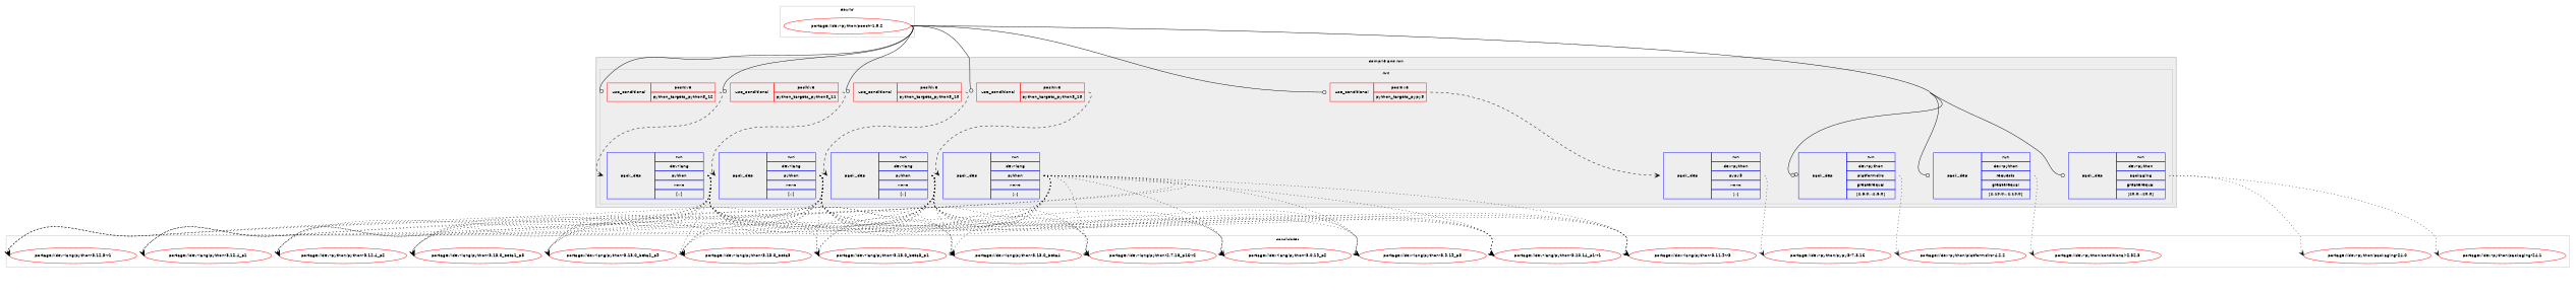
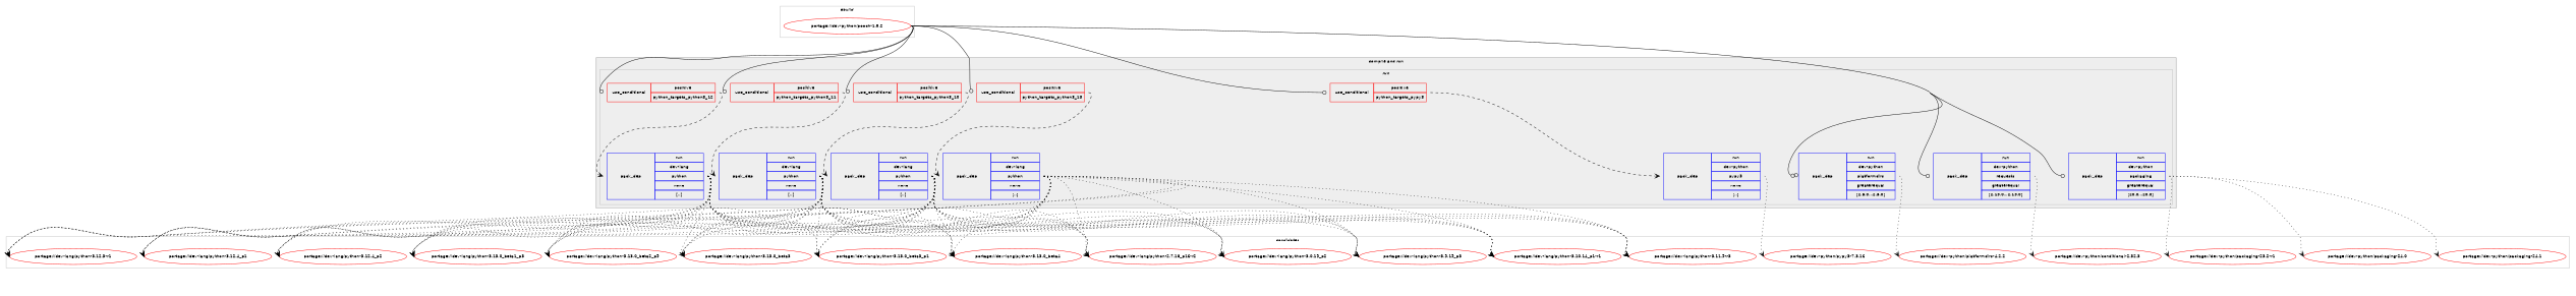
  digraph {
    compound=true
    concentrate=true
    fontname=Helvetica
    fontsize=10
    newrank=true
    rankdir=TB
    ranksep=1.5
    node [color=red fontname=Helvetica fontsize=10]
    edge [arrowhead=vee headport=w style=dotted tailport=e weight=100]
    n1 [label="portage://dev-python/pooch-1.8.2" width=4]
    n2 [color=blue label=<<TABLE BORDER="0" CELLBORDER="1" CELLSPACING="0" CELLPADDING="4" WIDTH="220"><TR><TD ROWSPAN="6" CELLPADDING="30">pack_dep</TD></TR><TR><TD WIDTH="110">run</TD></TR><TR><TD>dev-python</TD></TR><TR><TD>pypy3</TD></TR><TR><TD>none</TD></TR><TR><TD>[,,]</TD></TR></TABLE>> shape=none]
    n3 [label=<<TABLE BORDER="0" CELLBORDER="1" CELLSPACING="0" CELLPADDING="4"><TR><TD ROWSPAN="3" CELLPADDING="10">use_conditional</TD></TR><TR><TD>positive</TD></TR><TR><TD>python_targets_pypy3</TD></TR></TABLE>> shape=none]
    n4 [color=blue label=<<TABLE BORDER="0" CELLBORDER="1" CELLSPACING="0" CELLPADDING="4" WIDTH="220"><TR><TD ROWSPAN="6" CELLPADDING="30">pack_dep</TD></TR><TR><TD WIDTH="110">run</TD></TR><TR><TD>dev-lang</TD></TR><TR><TD>python</TD></TR><TR><TD>none</TD></TR><TR><TD>[,,]</TD></TR></TABLE>> shape=none]
    n5 [label=<<TABLE BORDER="0" CELLBORDER="1" CELLSPACING="0" CELLPADDING="4"><TR><TD ROWSPAN="3" CELLPADDING="10">use_conditional</TD></TR><TR><TD>positive</TD></TR><TR><TD>python_targets_python3_10</TD></TR></TABLE>> shape=none]
    n6 [color=blue label=<<TABLE BORDER="0" CELLBORDER="1" CELLSPACING="0" CELLPADDING="4" WIDTH="220"><TR><TD ROWSPAN="6" CELLPADDING="30">pack_dep</TD></TR><TR><TD WIDTH="110">run</TD></TR><TR><TD>dev-lang</TD></TR><TR><TD>python</TD></TR><TR><TD>none</TD></TR><TR><TD>[,,]</TD></TR></TABLE>> shape=none]
    n7 [label=<<TABLE BORDER="0" CELLBORDER="1" CELLSPACING="0" CELLPADDING="4"><TR><TD ROWSPAN="3" CELLPADDING="10">use_conditional</TD></TR><TR><TD>positive</TD></TR><TR><TD>python_targets_python3_11</TD></TR></TABLE>> shape=none]
    n8 [color=blue label=<<TABLE BORDER="0" CELLBORDER="1" CELLSPACING="0" CELLPADDING="4" WIDTH="220"><TR><TD ROWSPAN="6" CELLPADDING="30">pack_dep</TD></TR><TR><TD WIDTH="110">run</TD></TR><TR><TD>dev-lang</TD></TR><TR><TD>python</TD></TR><TR><TD>none</TD></TR><TR><TD>[,,]</TD></TR></TABLE>> shape=none]
    n9 [label=<<TABLE BORDER="0" CELLBORDER="1" CELLSPACING="0" CELLPADDING="4"><TR><TD ROWSPAN="3" CELLPADDING="10">use_conditional</TD></TR><TR><TD>positive</TD></TR><TR><TD>python_targets_python3_12</TD></TR></TABLE>> shape=none]
    n10 [color=blue label=<<TABLE BORDER="0" CELLBORDER="1" CELLSPACING="0" CELLPADDING="4" WIDTH="220"><TR><TD ROWSPAN="6" CELLPADDING="30">pack_dep</TD></TR><TR><TD WIDTH="110">run</TD></TR><TR><TD>dev-lang</TD></TR><TR><TD>python</TD></TR><TR><TD>none</TD></TR><TR><TD>[,,]</TD></TR></TABLE>> shape=none]
    n11 [label=<<TABLE BORDER="0" CELLBORDER="1" CELLSPACING="0" CELLPADDING="4"><TR><TD ROWSPAN="3" CELLPADDING="10">use_conditional</TD></TR><TR><TD>positive</TD></TR><TR><TD>python_targets_python3_13</TD></TR></TABLE>> shape=none]
    n12 [color=blue label=<<TABLE BORDER="0" CELLBORDER="1" CELLSPACING="0" CELLPADDING="4" WIDTH="220"><TR><TD ROWSPAN="6" CELLPADDING="30">pack_dep</TD></TR><TR><TD WIDTH="110">run</TD></TR><TR><TD>dev-python</TD></TR><TR><TD>packaging</TD></TR><TR><TD>greaterequal</TD></TR><TR><TD>[20.0,,,20.0]</TD></TR></TABLE>> shape=none]
    n13 [color=blue label=<<TABLE BORDER="0" CELLBORDER="1" CELLSPACING="0" CELLPADDING="4" WIDTH="220"><TR><TD ROWSPAN="6" CELLPADDING="30">pack_dep</TD></TR><TR><TD WIDTH="110">run</TD></TR><TR><TD>dev-python</TD></TR><TR><TD>platformdirs</TD></TR><TR><TD>greaterequal</TD></TR><TR><TD>[2.5.0,,,2.5.0]</TD></TR></TABLE>> shape=none]
    n14 [color=blue label=<<TABLE BORDER="0" CELLBORDER="1" CELLSPACING="0" CELLPADDING="4" WIDTH="220"><TR><TD ROWSPAN="6" CELLPADDING="30">pack_dep</TD></TR><TR><TD WIDTH="110">run</TD></TR><TR><TD>dev-python</TD></TR><TR><TD>requests</TD></TR><TR><TD>greaterequal</TD></TR><TR><TD>[2.19.0,,,2.19.0]</TD></TR></TABLE>> shape=none]
    n15 [label="portage://dev-python/pypy3-7.3.16" width=4]
    n16 [label="portage://dev-lang/python-3.13.0_beta4" width=4]
    n17 [label="portage://dev-lang/python-3.13.0_beta3_p1" width=4]
    n18 [label="portage://dev-lang/python-3.13.0_beta3" width=4]
    n19 [label="portage://dev-lang/python-3.13.0_beta2_p9" width=4]
    n20 [label="portage://dev-lang/python-3.13.0_beta1_p3" width=4]
-   n21 [label="portage://dev-python/python-3.12.4_p2" width=4]
+   n21 [label="portage://dev-lang/python-3.12.4_p2" width=4]
    n22 [label="portage://dev-lang/python-3.12.4_p1" width=4]
    n23 [label="portage://dev-lang/python-3.12.3-r1" width=4]
    n24 [label="portage://dev-lang/python-3.11.9-r3" width=4]
    n25 [label="portage://dev-lang/python-3.10.14_p1-r1" width=4]
    n26 [label="portage://dev-lang/python-3.9.19_p3" width=4]
    n27 [label="portage://dev-lang/python-3.0.19_p2" width=4]
    n28 [label="portage://dev-lang/python-2.7.18_p16-r2" width=4]
    n29 [label="portage://dev-python/packaging-24.1" width=4]
    n30 [label="portage://dev-python/packaging-24.0" width=4]
+   n31 [label="portage://dev-python/packaging-23.2-r1" width=4]
    n32 [label="portage://dev-python/platformdirs-4.2.2" width=4]
    n33 [label="portage://dev-python/conditional-2.32.3" width=4]
    subgraph cluster_1 {
      color=gray
      label=<<i>ebuild</i>>
      n1
    }
    subgraph cluster_2 {
      color=gray
      label=<<i>dependencies</i>>
      subgraph cluster_3 {
        color=gray
        fillcolor="#eeeeee"
        label=<<i>compile</i>>
        style=filled
      }
      subgraph cluster_4 {
        color=gray
        fillcolor="#eeeeee"
        label=<<i>compile and run</i>>
        style=filled
      }
      subgraph cluster_5 {
        color=gray
        fillcolor="#eeeeee"
        label=<<i>run</i>>
        style=filled
        subgraph sub_6 {
          color=gray
          fillcolor="#eeeeee"
          label=<<i>run</i>>
          style=filled
          n3
          subgraph sub_7 {
            color=gray
            fillcolor="#eeeeee"
            label=<<i>run</i>>
            style=filled
            n2
          }
        }
        subgraph sub_8 {
          color=gray
          fillcolor="#eeeeee"
          label=<<i>run</i>>
          style=filled
          n5
          subgraph sub_9 {
            color=gray
            fillcolor="#eeeeee"
            label=<<i>run</i>>
            style=filled
            n4
          }
        }
        subgraph sub_10 {
          color=gray
          fillcolor="#eeeeee"
          label=<<i>run</i>>
          style=filled
          n7
          subgraph sub_11 {
            color=gray
            fillcolor="#eeeeee"
            label=<<i>run</i>>
            style=filled
            n6
          }
        }
        subgraph sub_12 {
          color=gray
          fillcolor="#eeeeee"
          label=<<i>run</i>>
          style=filled
          n9
          subgraph sub_13 {
            color=gray
            fillcolor="#eeeeee"
            label=<<i>run</i>>
            style=filled
            n8
          }
        }
        subgraph sub_14 {
          color=gray
          fillcolor="#eeeeee"
          label=<<i>run</i>>
          style=filled
          n11
          subgraph sub_15 {
            color=gray
            fillcolor="#eeeeee"
            label=<<i>run</i>>
            style=filled
            n10
          }
        }
        subgraph sub_16 {
          color=gray
          fillcolor="#eeeeee"
          label=<<i>run</i>>
          style=filled
          n12
        }
        subgraph sub_17 {
          color=gray
          fillcolor="#eeeeee"
          label=<<i>run</i>>
          style=filled
          n13
        }
        subgraph sub_18 {
          color=gray
          fillcolor="#eeeeee"
          label=<<i>run</i>>
          style=filled
          n14
        }
      }
    }
    subgraph cluster_19 {
      color=gray
      label=<<i>candidates</i>>
      rank=same
      subgraph sub_20 {
        color=black
        label=<<i>candidates</i>>
        nodesep=1
        rank=same
        n15
      }
      subgraph sub_21 {
        color=black
        label=<<i>candidates</i>>
        nodesep=1
        rank=same
        n16
        n17
        n18
        n19
        n20
        n21
        n22
        n23
        n24
        n25
        n26
        n27
        n28
      }
      subgraph sub_22 {
        color=black
        label=<<i>candidates</i>>
        nodesep=1
        rank=same
        n16
        n17
        n18
        n19
        n20
        n21
        n22
        n23
        n24
        n25
        n26
        n27
        n28
      }
      subgraph sub_23 {
        color=black
        label=<<i>candidates</i>>
        nodesep=1
        rank=same
        n16
        n17
        n18
        n19
        n20
        n21
        n22
        n23
        n24
        n25
        n26
        n27
        n28
      }
      subgraph sub_24 {
        color=black
        label=<<i>candidates</i>>
        nodesep=1
        rank=same
        n16
        n17
        n18
        n19
        n20
        n21
        n22
        n23
        n24
        n25
        n26
        n27
        n28
      }
      subgraph sub_25 {
        color=black
        label=<<i>candidates</i>>
        nodesep=1
        rank=same
        n29
        n30
+       n31
      }
      subgraph sub_26 {
        color=black
        label=<<i>candidates</i>>
        nodesep=1
        rank=same
        n32
      }
      subgraph sub_27 {
        color=black
        label=<<i>candidates</i>>
        nodesep=1
        rank=same
        n33
      }
    }
    n1 -> n3 [arrowhead=odot style=solid weight=20]
    n1 -> n5 [arrowhead=odot style=solid weight=20]
    n1 -> n7 [arrowhead=odot style=solid weight=20]
    n1 -> n9 [arrowhead=odot style=solid weight=20]
    n1 -> n11 [arrowhead=odot style=solid weight=20]
    n1 -> n12 [arrowhead=odot style=solid weight=20]
    n1 -> n13 [arrowhead=odot style=solid weight=20]
    n1 -> n14 [arrowhead=odot style=solid weight=20]
    n2 -> n15
    n3 -> n2 [style=dashed weight=20]
    n4 -> n16
    n4 -> n17
    n4 -> n18
    n4 -> n19
    n4 -> n20
    n4 -> n21
    n4 -> n22
    n4 -> n23
    n4 -> n24
    n4 -> n25
    n4 -> n26
    n4 -> n27
    n4 -> n28
    n5 -> n4 [style=dashed weight=20]
    n6 -> n16
    n6 -> n17
    n6 -> n18
    n6 -> n19
    n6 -> n20
    n6 -> n21
    n6 -> n22
    n6 -> n23
    n6 -> n24
    n6 -> n25
    n6 -> n26
    n6 -> n27
    n6 -> n28
    n7 -> n6 [style=dashed weight=20]
    n8 -> n16
    n8 -> n17
    n8 -> n18
    n8 -> n19
    n8 -> n20
    n8 -> n21
    n8 -> n22
    n8 -> n23
    n8 -> n24
    n8 -> n25
    n8 -> n26
    n8 -> n27
    n8 -> n28
    n9 -> n8 [style=dashed weight=20]
    n10 -> n16
    n10 -> n17
    n10 -> n18
    n10 -> n19
    n10 -> n20
    n10 -> n21
    n10 -> n22
    n10 -> n23
    n10 -> n24
    n10 -> n25
    n10 -> n26
    n10 -> n27
    n10 -> n28
    n11 -> n10 [style=dashed weight=20]
    n12 -> n29
    n12 -> n30
+   n12 -> n31
    n13 -> n32
    n14 -> n33
  }
